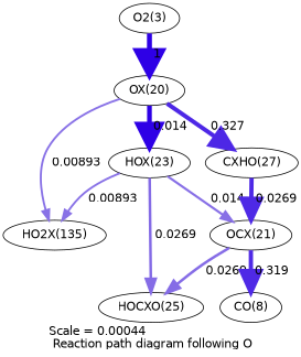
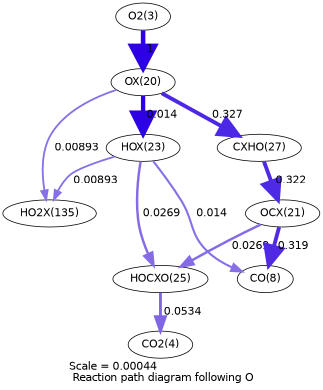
  digraph {
    fontname=Helvetica
    label="Scale = 0.00044\l Reaction path diagram following O"
    node [fontname=Helvetica]
    edge [arrowsize=1.22 color="0.7, 0.509, 0.9" fontname=Helvetica penwidth=2.44]
    n1 [label="O2(3)"]
    n2 [label="OX(20)"]
    n3 [label="HOX(23)"]
    n4 [label="CXHO(27)"]
    n5 [label="HO2X(135)"]
    n6 [label="OCX(21)"]
    n7 [label="HOCXO(25)"]
    n8 [label="CO(8)"]
+   n9 [label="CO2(4)"]
    n1 -> n2 [arrowsize=3 color="0.7, 1.5, 0.9" label=" 1" penwidth=6]
    n2 -> n3 [arrowsize=2.85 color="0.7, 1.17, 0.9" label=" 0.014" penwidth=5.7]
    n2 -> n4 [arrowsize=2.58 color="0.7, 0.827, 0.9" label=" 0.327" penwidth=5.16]
    n2 -> n5 [label=" 0.00893"]
    n3 -> n5 [label=" 0.00893"]
-   n3 -> n6 [arrowsize=1.39 color="0.7, 0.514, 0.9" label=" 0.014" penwidth=2.78]
+   n3 -> n8 [arrowsize=1.39 color="0.7, 0.514, 0.9" label=" 0.014" penwidth=2.78]
    n3 -> n7 [arrowsize=1.64 color="0.7, 0.527, 0.9" label=" 0.0269" penwidth=3.27]
-   n4 -> n6 [arrowsize=2.57 color="0.7, 0.822, 0.9" label=" 0.0269" penwidth=5.14]
+   n4 -> n6 [arrowsize=2.57 color="0.7, 0.822, 0.9" label=" 0.322" penwidth=5.14]
    n6 -> n7 [arrowsize=1.63 color="0.7, 0.527, 0.9" label=" 0.0269" penwidth=3.27]
    n6 -> n8 [arrowsize=2.57 color="0.7, 0.819, 0.9" label=" 0.319" penwidth=5.14]
+   n7 -> n9 [arrowsize=1.89 color="0.7, 0.553, 0.9" label=" 0.0534" penwidth=3.79]
  }
